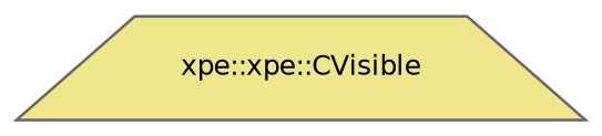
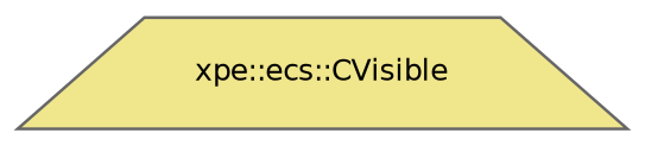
  digraph {
    rankdir=LR
-   n1 [color=grey40 fillcolor=khaki fontname=Helvetica fontsize=10 height=0.2 label="xpe::xpe::CVisible" shape=trapezium style=filled width=0.4]
+   n1 [color=grey40 fillcolor=khaki fontname=Helvetica fontsize=10 height=0.2 label="xpe::ecs::CVisible" shape=trapezium style=filled width=0.4]
  }
